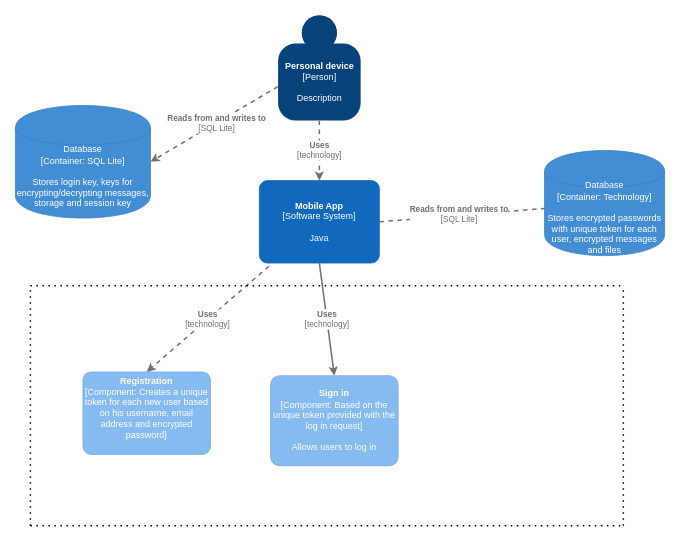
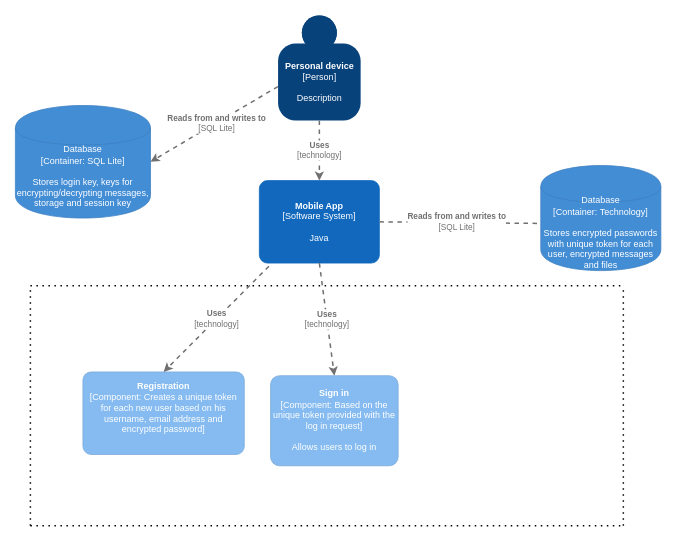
  <mxCell id="0" />
  <mxCell id="1" parent="0" />
  <mxCell id="2" value="&lt;b&gt;Personal device&lt;/b&gt;&lt;div&gt;[Person]&lt;/div&gt;&lt;br&gt;&lt;div&gt;Description&lt;/div&gt;" style="html=1;dashed=0;whitespace=wrap;fillColor=#08427b;strokeColor=none;fontColor=#ffffff;shape=mxgraph.c4.person;align=center;metaEdit=1;points=[[0.5,0,0],[1,0.5,0],[1,0.75,0],[0.75,1,0],[0.5,1,0],[0.25,1,0],[0,0.75,0],[0,0.5,0]];metaData={&quot;c4Type&quot;:{&quot;editable&quot;:false}};" vertex="1" parent="1"><mxGeometry x="370" y="20" width="110.0" height="140" as="geometry" /></mxCell>
  <mxCell id="3" value="&lt;b&gt;Mobile App&lt;/b&gt;&lt;div&gt;[Software System]&lt;/div&gt;&lt;br&gt;&lt;div&gt;Java&lt;/div&gt;" style="rounded=1;whiteSpace=wrap;html=1;labelBackgroundColor=none;fillColor=#1168BD;fontColor=#ffffff;align=center;arcSize=10;strokeColor=#1168BD;metaEdit=1;metaData={&quot;c4Type&quot;:{&quot;editable&quot;:false}};points=[[0.25,0,0],[0.5,0,0],[0.75,0,0],[1,0.25,0],[1,0.5,0],[1,0.75,0],[0.75,1,0],[0.5,1,0],[0.25,1,0],[0,0.75,0],[0,0.5,0],[0,0.25,0]];" vertex="1" parent="1"><mxGeometry x="345" y="240" width="160" height="110.0" as="geometry" /></mxCell>
  <mxCell id="4" value="Database&lt;div&gt;[Container:&amp;nbsp;SQL Lite]&lt;/div&gt;&lt;br&gt;&lt;div&gt;Stores login key, keys for encrypting/decrypting messages, storage and session key&lt;/div&gt;" style="shape=cylinder;whiteSpace=wrap;html=1;boundedLbl=1;rounded=0;labelBackgroundColor=none;fillColor=#438DD5;fontSize=12;fontColor=#ffffff;align=center;strokeColor=#3C7FC0;metaEdit=1;points=[[0.5,0,0],[1,0.25,0],[1,0.5,0],[1,0.75,0],[0.5,1,0],[0,0.75,0],[0,0.5,0],[0,0.25,0]];metaData={&quot;c4Type&quot;:{&quot;editable&quot;:false}};" vertex="1" parent="1"><mxGeometry x="20" y="140" width="180" height="150" as="geometry" /></mxCell>
  <mxCell id="5" value="&lt;div style=&quot;text-align: left&quot;&gt;&lt;div style=&quot;text-align: center&quot;&gt;&lt;b&gt;Reads from and writes to&lt;/b&gt;&lt;/div&gt;&lt;div style=&quot;text-align: center&quot;&gt;[SQL Lite]&lt;/div&gt;&lt;/div&gt;" style="edgeStyle=none;rounded=0;html=1;jettySize=auto;orthogonalLoop=1;strokeColor=#707070;strokeWidth=2;fontColor=#707070;jumpStyle=none;dashed=1;metaEdit=1;metaData={&quot;c4Type&quot;:{&quot;editable&quot;:false}};exitX=-0.002;exitY=0.677;exitDx=0;exitDy=0;exitPerimeter=0;entryX=1;entryY=0.5;entryDx=0;entryDy=0;entryPerimeter=0;" edge="1" parent="1" source="2" target="4"><mxGeometry x="-0.039" y="1" width="160" relative="1" as="geometry"><mxPoint x="180" y="284.5" as="sourcePoint" /><mxPoint x="190" y="350" as="targetPoint" /><mxPoint as="offset" /></mxGeometry></mxCell>
- <mxCell id="6" value="&lt;div style=&quot;text-align: left&quot;&gt;&lt;div style=&quot;text-align: center&quot;&gt;&lt;b&gt;Uses&lt;/b&gt;&lt;/div&gt;&lt;div style=&quot;text-align: center&quot;&gt;[technology]&lt;/div&gt;&lt;/div&gt;" style="edgeStyle=none;rounded=0;html=1;entryX=0.5;entryY=0;jettySize=auto;orthogonalLoop=1;strokeColor=#707070;strokeWidth=2;fontColor=#707070;jumpStyle=none;dashed=0;metaEdit=1;metaData={&quot;c4Type&quot;:{&quot;editable&quot;:false}};entryDx=0;entryDy=0;entryPerimeter=0;exitX=0.5;exitY=1;exitDx=0;exitDy=0;exitPerimeter=0;" edge="1" parent="1" source="3" target="7"><mxGeometry width="160" relative="1" as="geometry"><mxPoint x="320" y="440" as="sourcePoint" /><mxPoint x="480" y="440" as="targetPoint" /></mxGeometry></mxCell>
+ <mxCell id="6" value="&lt;div style=&quot;text-align: left&quot;&gt;&lt;div style=&quot;text-align: center&quot;&gt;&lt;b&gt;Uses&lt;/b&gt;&lt;/div&gt;&lt;div style=&quot;text-align: center&quot;&gt;[technology]&lt;/div&gt;&lt;/div&gt;" style="edgeStyle=none;rounded=0;html=1;entryX=0.5;entryY=0;jettySize=auto;orthogonalLoop=1;strokeColor=#707070;strokeWidth=2;fontColor=#707070;jumpStyle=none;dashed=1;metaEdit=1;metaData={&quot;c4Type&quot;:{&quot;editable&quot;:false}};entryDx=0;entryDy=0;entryPerimeter=0;exitX=0.5;exitY=1;exitDx=0;exitDy=0;exitPerimeter=0;" edge="1" parent="1" source="3" target="7"><mxGeometry width="160" relative="1" as="geometry"><mxPoint x="320" y="440" as="sourcePoint" /><mxPoint x="480" y="440" as="targetPoint" /></mxGeometry></mxCell>
  <mxCell id="7" value="&lt;b&gt;Sign in&lt;/b&gt;&lt;div&gt;[Component: Based on the unique token provided with the log in request]&lt;/div&gt;&lt;br&gt;&lt;div&gt;Allows users to log in&lt;/div&gt;" style="rounded=1;whiteSpace=wrap;html=1;labelBackgroundColor=none;fillColor=#85BBF0;fontColor=#ffffff;align=center;arcSize=10;strokeColor=#78A8D8;metaEdit=1;metaData={&quot;c4Type&quot;:{&quot;editable&quot;:false}};points=[[0.25,0,0],[0.5,0,0],[0.75,0,0],[1,0.25,0],[1,0.5,0],[1,0.75,0],[0.75,1,0],[0.5,1,0],[0.25,1,0],[0,0.75,0],[0,0.5,0],[0,0.25,0]];" vertex="1" parent="1"><mxGeometry x="360" y="500" width="170" height="120" as="geometry" /></mxCell>
- <mxCell id="8" value="&lt;b&gt;Registration&lt;/b&gt;&lt;div&gt;[Component: Creates a unique token for each new user based on his username, email address and encrypted password]&lt;/div&gt;&lt;br&gt;&lt;div&gt;&lt;/div&gt;" style="rounded=1;whiteSpace=wrap;html=1;labelBackgroundColor=none;fillColor=#85BBF0;fontColor=#ffffff;align=center;arcSize=10;strokeColor=#78A8D8;metaEdit=1;metaData={&quot;c4Type&quot;:{&quot;editable&quot;:false}};points=[[0.25,0,0],[0.5,0,0],[0.75,0,0],[1,0.25,0],[1,0.5,0],[1,0.75,0],[0.75,1,0],[0.5,1,0],[0.25,1,0],[0,0.75,0],[0,0.5,0],[0,0.25,0]];" vertex="1" parent="1"><mxGeometry x="110" y="495" width="170" height="110" as="geometry" /></mxCell>
+ <mxCell id="8" value="&lt;b&gt;Registration&lt;/b&gt;&lt;div&gt;[Component: Creates a unique token for each new user based on his username, email address and encrypted password]&lt;/div&gt;&lt;br&gt;&lt;div&gt;&lt;/div&gt;" style="rounded=1;whiteSpace=wrap;html=1;labelBackgroundColor=none;fillColor=#85BBF0;fontColor=#ffffff;align=center;arcSize=10;strokeColor=#78A8D8;metaEdit=1;metaData={&quot;c4Type&quot;:{&quot;editable&quot;:false}};points=[[0.25,0,0],[0.5,0,0],[0.75,0,0],[1,0.25,0],[1,0.5,0],[1,0.75,0],[0.75,1,0],[0.5,1,0],[0.25,1,0],[0,0.75,0],[0,0.5,0],[0,0.25,0]];" vertex="1" parent="1"><mxGeometry x="110" y="495" width="215" height="110" as="geometry" /></mxCell>
  <mxCell id="9" value="&lt;div style=&quot;text-align: left&quot;&gt;&lt;div style=&quot;text-align: center&quot;&gt;&lt;b&gt;Uses&lt;/b&gt;&lt;/div&gt;&lt;div style=&quot;text-align: center&quot;&gt;[technology]&lt;/div&gt;&lt;/div&gt;" style="edgeStyle=none;rounded=0;html=1;entryX=0.5;entryY=0;jettySize=auto;orthogonalLoop=1;strokeColor=#707070;strokeWidth=2;fontColor=#707070;jumpStyle=none;dashed=1;metaEdit=1;metaData={&quot;c4Type&quot;:{&quot;editable&quot;:false}};entryDx=0;entryDy=0;entryPerimeter=0;exitX=0.08;exitY=1.038;exitDx=0;exitDy=0;exitPerimeter=0;" edge="1" parent="1" source="3" target="8"><mxGeometry width="160" relative="1" as="geometry"><mxPoint x="250" y="340" as="sourcePoint" /><mxPoint x="220" y="480" as="targetPoint" /></mxGeometry></mxCell>
  <mxCell id="10" value="&lt;div style=&quot;text-align: left&quot;&gt;&lt;div style=&quot;text-align: center&quot;&gt;&lt;b&gt;Uses&lt;/b&gt;&lt;/div&gt;&lt;div style=&quot;text-align: center&quot;&gt;[technology]&lt;/div&gt;&lt;/div&gt;" style="edgeStyle=none;rounded=0;html=1;jettySize=auto;orthogonalLoop=1;strokeColor=#707070;strokeWidth=2;fontColor=#707070;jumpStyle=none;dashed=1;metaEdit=1;metaData={&quot;c4Type&quot;:{&quot;editable&quot;:false}};exitX=0.5;exitY=1;exitDx=0;exitDy=0;exitPerimeter=0;" edge="1" parent="1" source="2" target="3"><mxGeometry width="160" relative="1" as="geometry"><mxPoint x="427.8" y="160" as="sourcePoint" /><mxPoint x="260" y="300.82" as="targetPoint" /></mxGeometry></mxCell>
  <mxCell id="11" value="" style="endArrow=none;dashed=1;html=1;dashPattern=1 3;strokeWidth=2;" edge="1" parent="1"><mxGeometry width="50" height="50" relative="1" as="geometry"><mxPoint x="40" y="700" as="sourcePoint" /><mxPoint x="40" y="380" as="targetPoint" /></mxGeometry></mxCell>
- <mxCell id="12" value="Database&lt;div&gt;[Container:&amp;nbsp;Technology]&lt;/div&gt;&lt;br&gt;&lt;div&gt;Stores encrypted passwords with unique token for each user, encrypted messages and files&lt;/div&gt;" style="shape=cylinder;whiteSpace=wrap;html=1;boundedLbl=1;rounded=0;labelBackgroundColor=none;fillColor=#438DD5;fontSize=12;fontColor=#ffffff;align=center;strokeColor=#3C7FC0;metaEdit=1;points=[[0.5,0,0],[1,0.25,0],[1,0.5,0],[1,0.75,0],[0.5,1,0],[0,0.75,0],[0,0.5,0],[0,0.25,0]];metaData={&quot;c4Type&quot;:{&quot;editable&quot;:false}};" vertex="1" parent="1"><mxGeometry x="725" y="200" width="160" height="140" as="geometry" /></mxCell>
+ <mxCell id="12" value="Database&lt;div&gt;[Container:&amp;nbsp;Technology]&lt;/div&gt;&lt;br&gt;&lt;div&gt;Stores encrypted passwords with unique token for each user, encrypted messages and files&lt;/div&gt;" style="shape=cylinder;whiteSpace=wrap;html=1;boundedLbl=1;rounded=0;labelBackgroundColor=none;fillColor=#438DD5;fontSize=12;fontColor=#ffffff;align=center;strokeColor=#3C7FC0;metaEdit=1;points=[[0.5,0,0],[1,0.25,0],[1,0.5,0],[1,0.75,0],[0.5,1,0],[0,0.75,0],[0,0.5,0],[0,0.25,0]];metaData={&quot;c4Type&quot;:{&quot;editable&quot;:false}};" vertex="1" parent="1"><mxGeometry x="720" y="220" width="160" height="140" as="geometry" /></mxCell>
  <mxCell id="13" value="&lt;div style=&quot;text-align: left&quot;&gt;&lt;div style=&quot;text-align: center&quot;&gt;&lt;b&gt;Reads from and writes to&lt;/b&gt;&lt;/div&gt;&lt;div style=&quot;text-align: center&quot;&gt;[SQL Lite]&lt;/div&gt;&lt;/div&gt;" style="edgeStyle=none;rounded=0;html=1;jettySize=auto;orthogonalLoop=1;strokeColor=#707070;strokeWidth=2;fontColor=#707070;jumpStyle=none;dashed=1;metaEdit=1;metaData={&quot;c4Type&quot;:{&quot;editable&quot;:false}};exitX=1;exitY=0.5;exitDx=0;exitDy=0;exitPerimeter=0;entryX=0;entryY=0.551;entryDx=0;entryDy=0;entryPerimeter=0;endArrow=none;" edge="1" parent="1" source="3" target="12"><mxGeometry x="-0.039" y="1" width="160" relative="1" as="geometry"><mxPoint x="734" y="70" as="sourcePoint" /><mxPoint x="564.22" y="170.22" as="targetPoint" /><mxPoint as="offset" /></mxGeometry></mxCell>
  <mxCell id="14" value="" style="endArrow=none;dashed=1;html=1;dashPattern=1 3;strokeWidth=2;" edge="1" parent="1"><mxGeometry width="50" height="50" relative="1" as="geometry"><mxPoint x="40" y="380" as="sourcePoint" /><mxPoint x="830" y="380" as="targetPoint" /></mxGeometry></mxCell>
  <mxCell id="15" value="" style="endArrow=none;dashed=1;html=1;dashPattern=1 3;strokeWidth=2;" edge="1" parent="1"><mxGeometry width="50" height="50" relative="1" as="geometry"><mxPoint x="40" y="700" as="sourcePoint" /><mxPoint x="830" y="700" as="targetPoint" /></mxGeometry></mxCell>
  <mxCell id="16" value="" style="endArrow=none;dashed=1;html=1;dashPattern=1 3;strokeWidth=2;" edge="1" parent="1"><mxGeometry width="50" height="50" relative="1" as="geometry"><mxPoint x="830" y="700" as="sourcePoint" /><mxPoint x="830" y="380" as="targetPoint" /></mxGeometry></mxCell>
